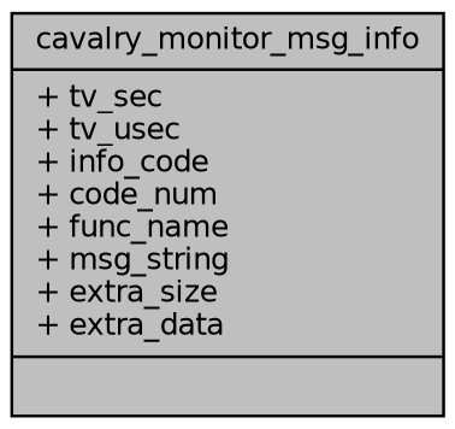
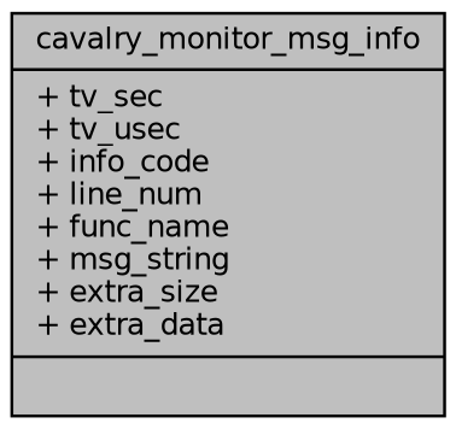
  digraph {
-   n1 [color=black fillcolor=grey75 fontcolor=black fontname=Helvetica fontsize=10 height=0.2 label="{cavalry_monitor_msg_info\n|+ tv_sec\l+ tv_usec\l+ info_code\l+ code_num\l+ func_name\l+ msg_string\l+ extra_size\l+ extra_data\l|}" shape=record style=filled width=0.4]
+   n1 [color=black fillcolor=grey75 fontcolor=black fontname=Helvetica fontsize=10 height=0.2 label="{cavalry_monitor_msg_info\n|+ tv_sec\l+ tv_usec\l+ info_code\l+ line_num\l+ func_name\l+ msg_string\l+ extra_size\l+ extra_data\l|}" shape=record style=filled width=0.4]
  }
